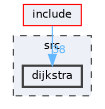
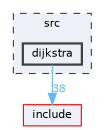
  digraph {
    compound=true
    node [fillcolor="#edf0f7" fontname=Helvetica fontsize=10 shape=box]
    n1 [color=grey25 height=0.2 label=dijkstra style="filled,bold" width=0.4]
    n2 [color=red height=0.2 label=include style=filled width=0.4]
    subgraph cluster_1 {
      bgcolor="#edf0f7"
      fontname=Helvetica
      fontsize=10
      label=src
      pencolor=grey25
      style="filled,dashed"
      n1
    }
-   n2 -> n1 [color=steelblue1 fontcolor=steelblue1 fontname=Helvetica fontsize=10 headlabel=38 labeldistance=1.5 labelfontname=Helvetica labelfontsize=10]
+   n1 -> n2 [color=steelblue1 fontcolor=steelblue1 fontname=Helvetica fontsize=10 headlabel=38 labeldistance=1.5 labelfontname=Helvetica labelfontsize=10]
  }
